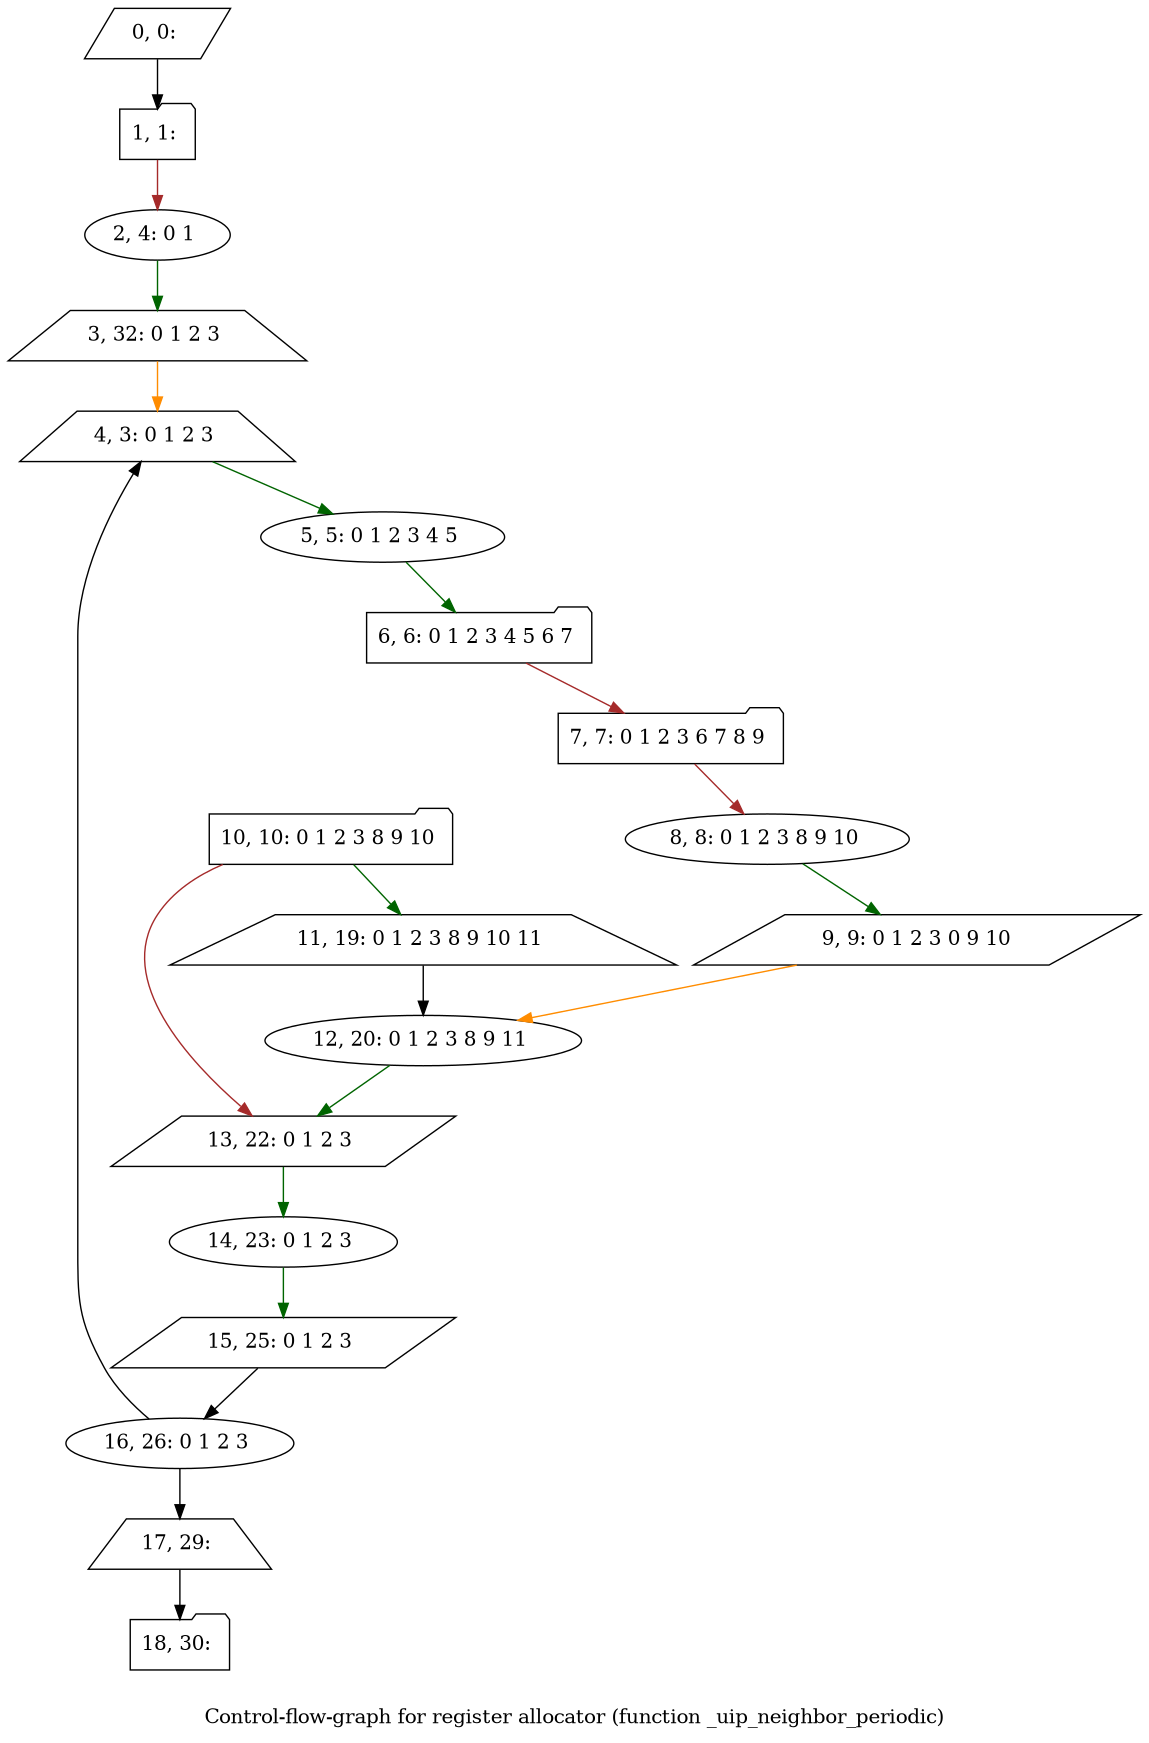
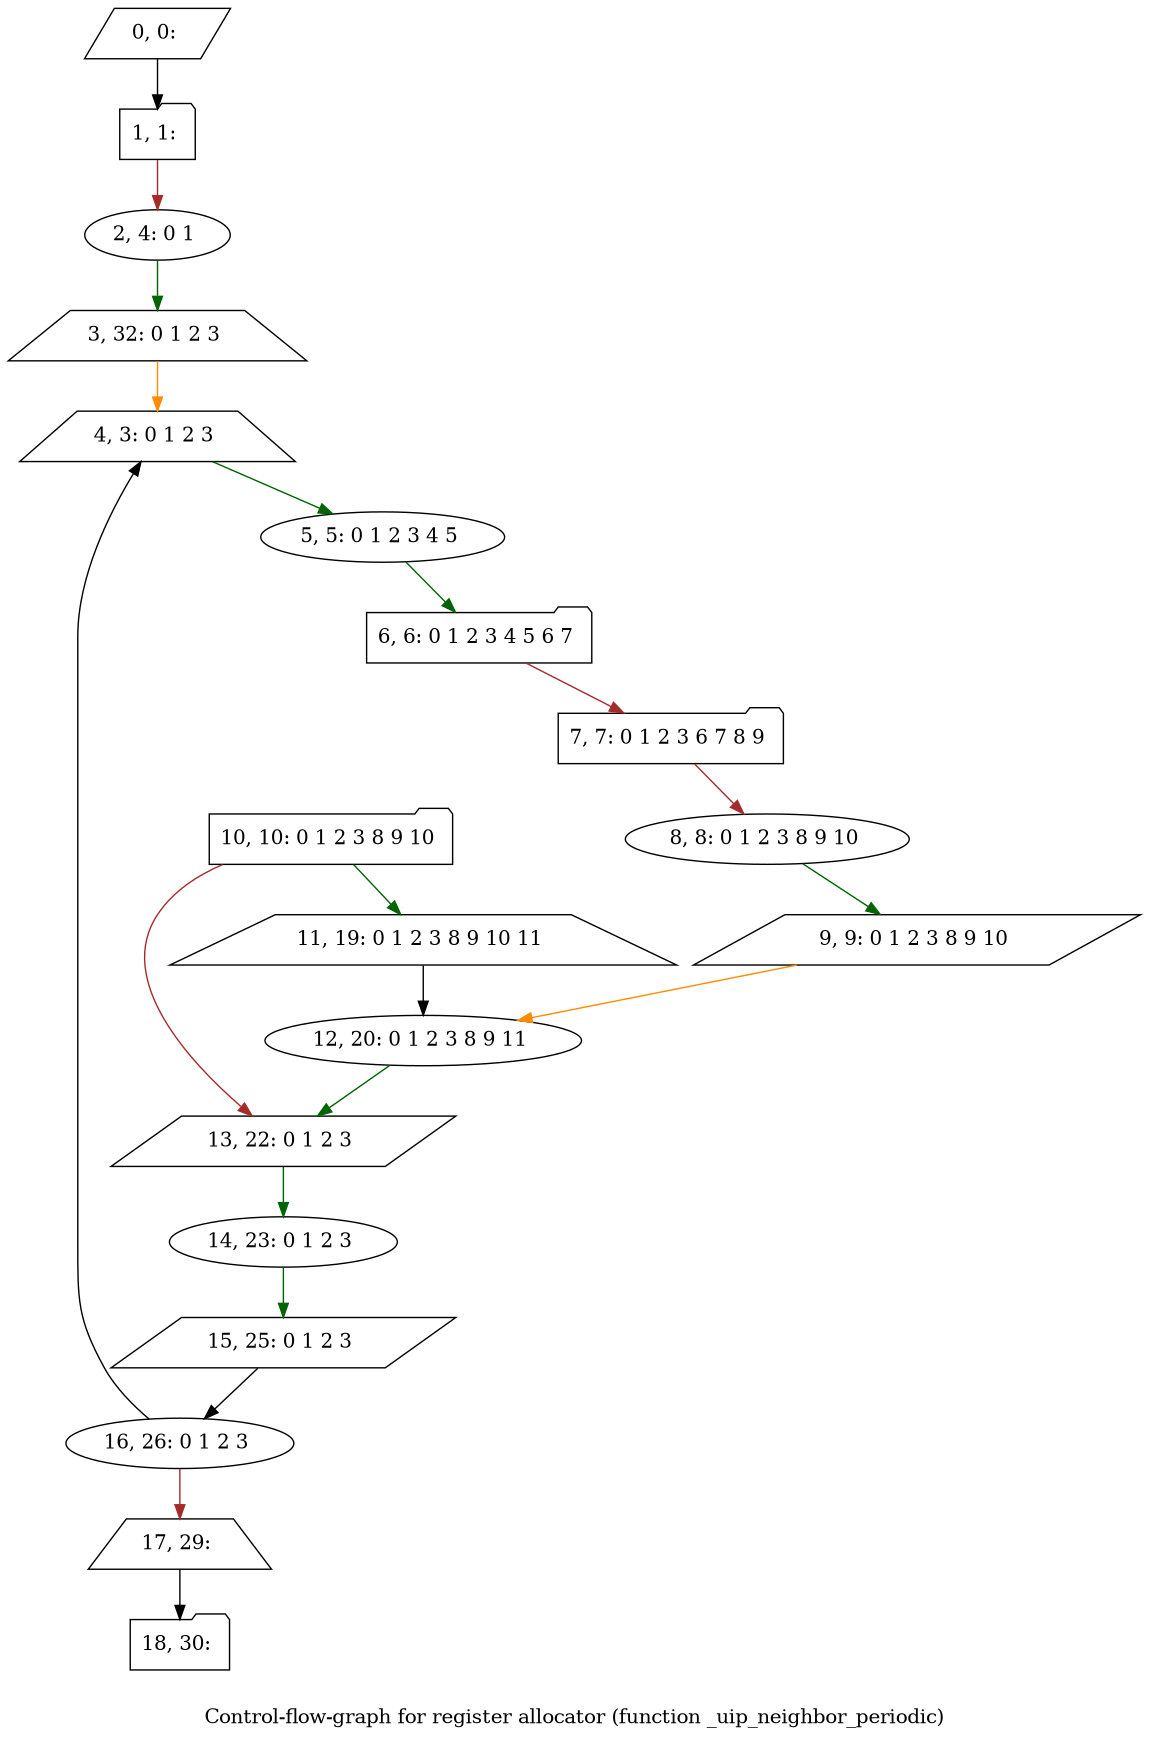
  digraph {
    label="Control-flow-graph for register allocator (function _uip_neighbor_periodic)"
    node [shape=ellipse]
    edge [color=darkgreen]
    n1 [label="0, 0: " shape=parallelogram]
    n2 [label="1, 1: " shape=folder]
    n3 [label="2, 4: 0 1 "]
    n4 [label="3, 32: 0 1 2 3 " shape=trapezium]
    n5 [label="4, 3: 0 1 2 3 " shape=trapezium]
    n6 [label="5, 5: 0 1 2 3 4 5 "]
    n7 [label="6, 6: 0 1 2 3 4 5 6 7 " shape=folder]
    n8 [label="7, 7: 0 1 2 3 6 7 8 9 " shape=folder]
    n9 [label="8, 8: 0 1 2 3 8 9 10 "]
-   n10 [label="9, 9: 0 1 2 3 0 9 10" shape=parallelogram]
+   n10 [label="9, 9: 0 1 2 3 8 9 10 " shape=parallelogram]
    n11 [label="12, 20: 0 1 2 3 8 9 11 "]
    n12 [label="10, 10: 0 1 2 3 8 9 10 " shape=folder]
    n13 [label="11, 19: 0 1 2 3 8 9 10 11 " shape=trapezium]
    n14 [label="13, 22: 0 1 2 3 " shape=parallelogram]
    n15 [label="14, 23: 0 1 2 3 "]
    n16 [label="15, 25: 0 1 2 3 " shape=parallelogram]
    n17 [label="16, 26: 0 1 2 3 "]
    n18 [label="17, 29: " shape=trapezium]
    n19 [label="18, 30: " shape=folder]
    n1 -> n2 [color=black]
    n2 -> n3 [color=brown]
    n3 -> n4
    n4 -> n5 [color=darkorange]
    n5 -> n6
    n6 -> n7
    n7 -> n8 [color=brown]
    n8 -> n9 [color=brown]
    n9 -> n10
    n10 -> n11 [color=darkorange]
    n11 -> n14
    n12 -> n13
    n12 -> n14 [color=brown]
    n13 -> n11 [color=black]
    n14 -> n15
    n15 -> n16
    n16 -> n17 [color=black]
    n17 -> n5 [color=black]
-   n17 -> n18 [color=black]
+   n17 -> n18 [color=brown]
    n18 -> n19 [color=black]
  }
